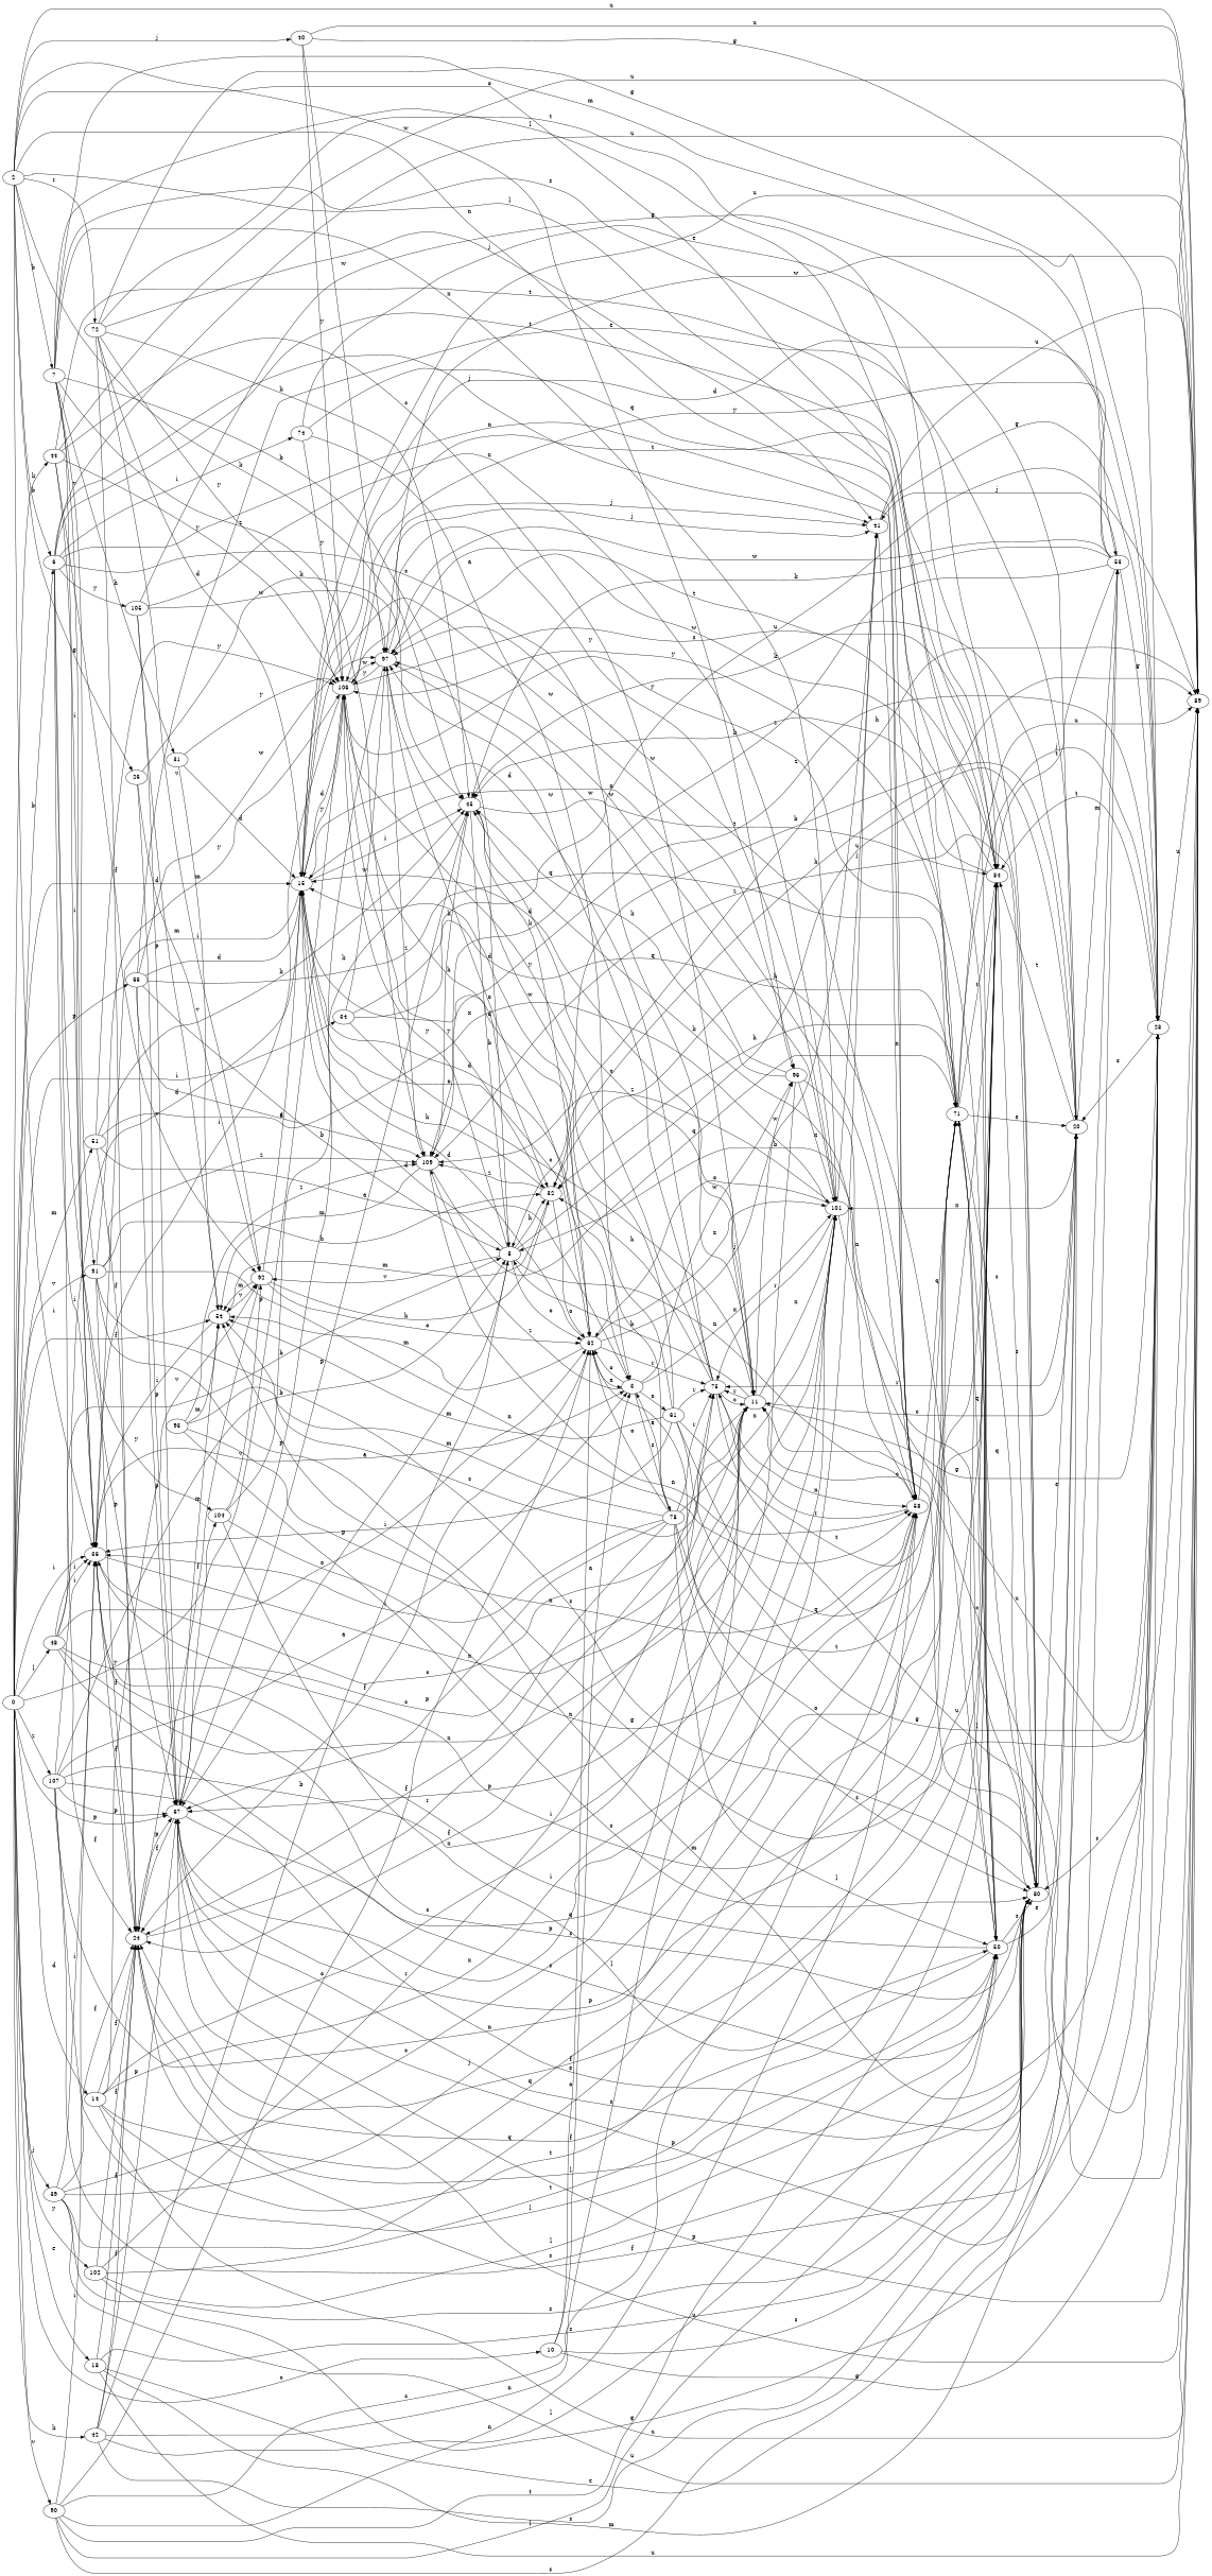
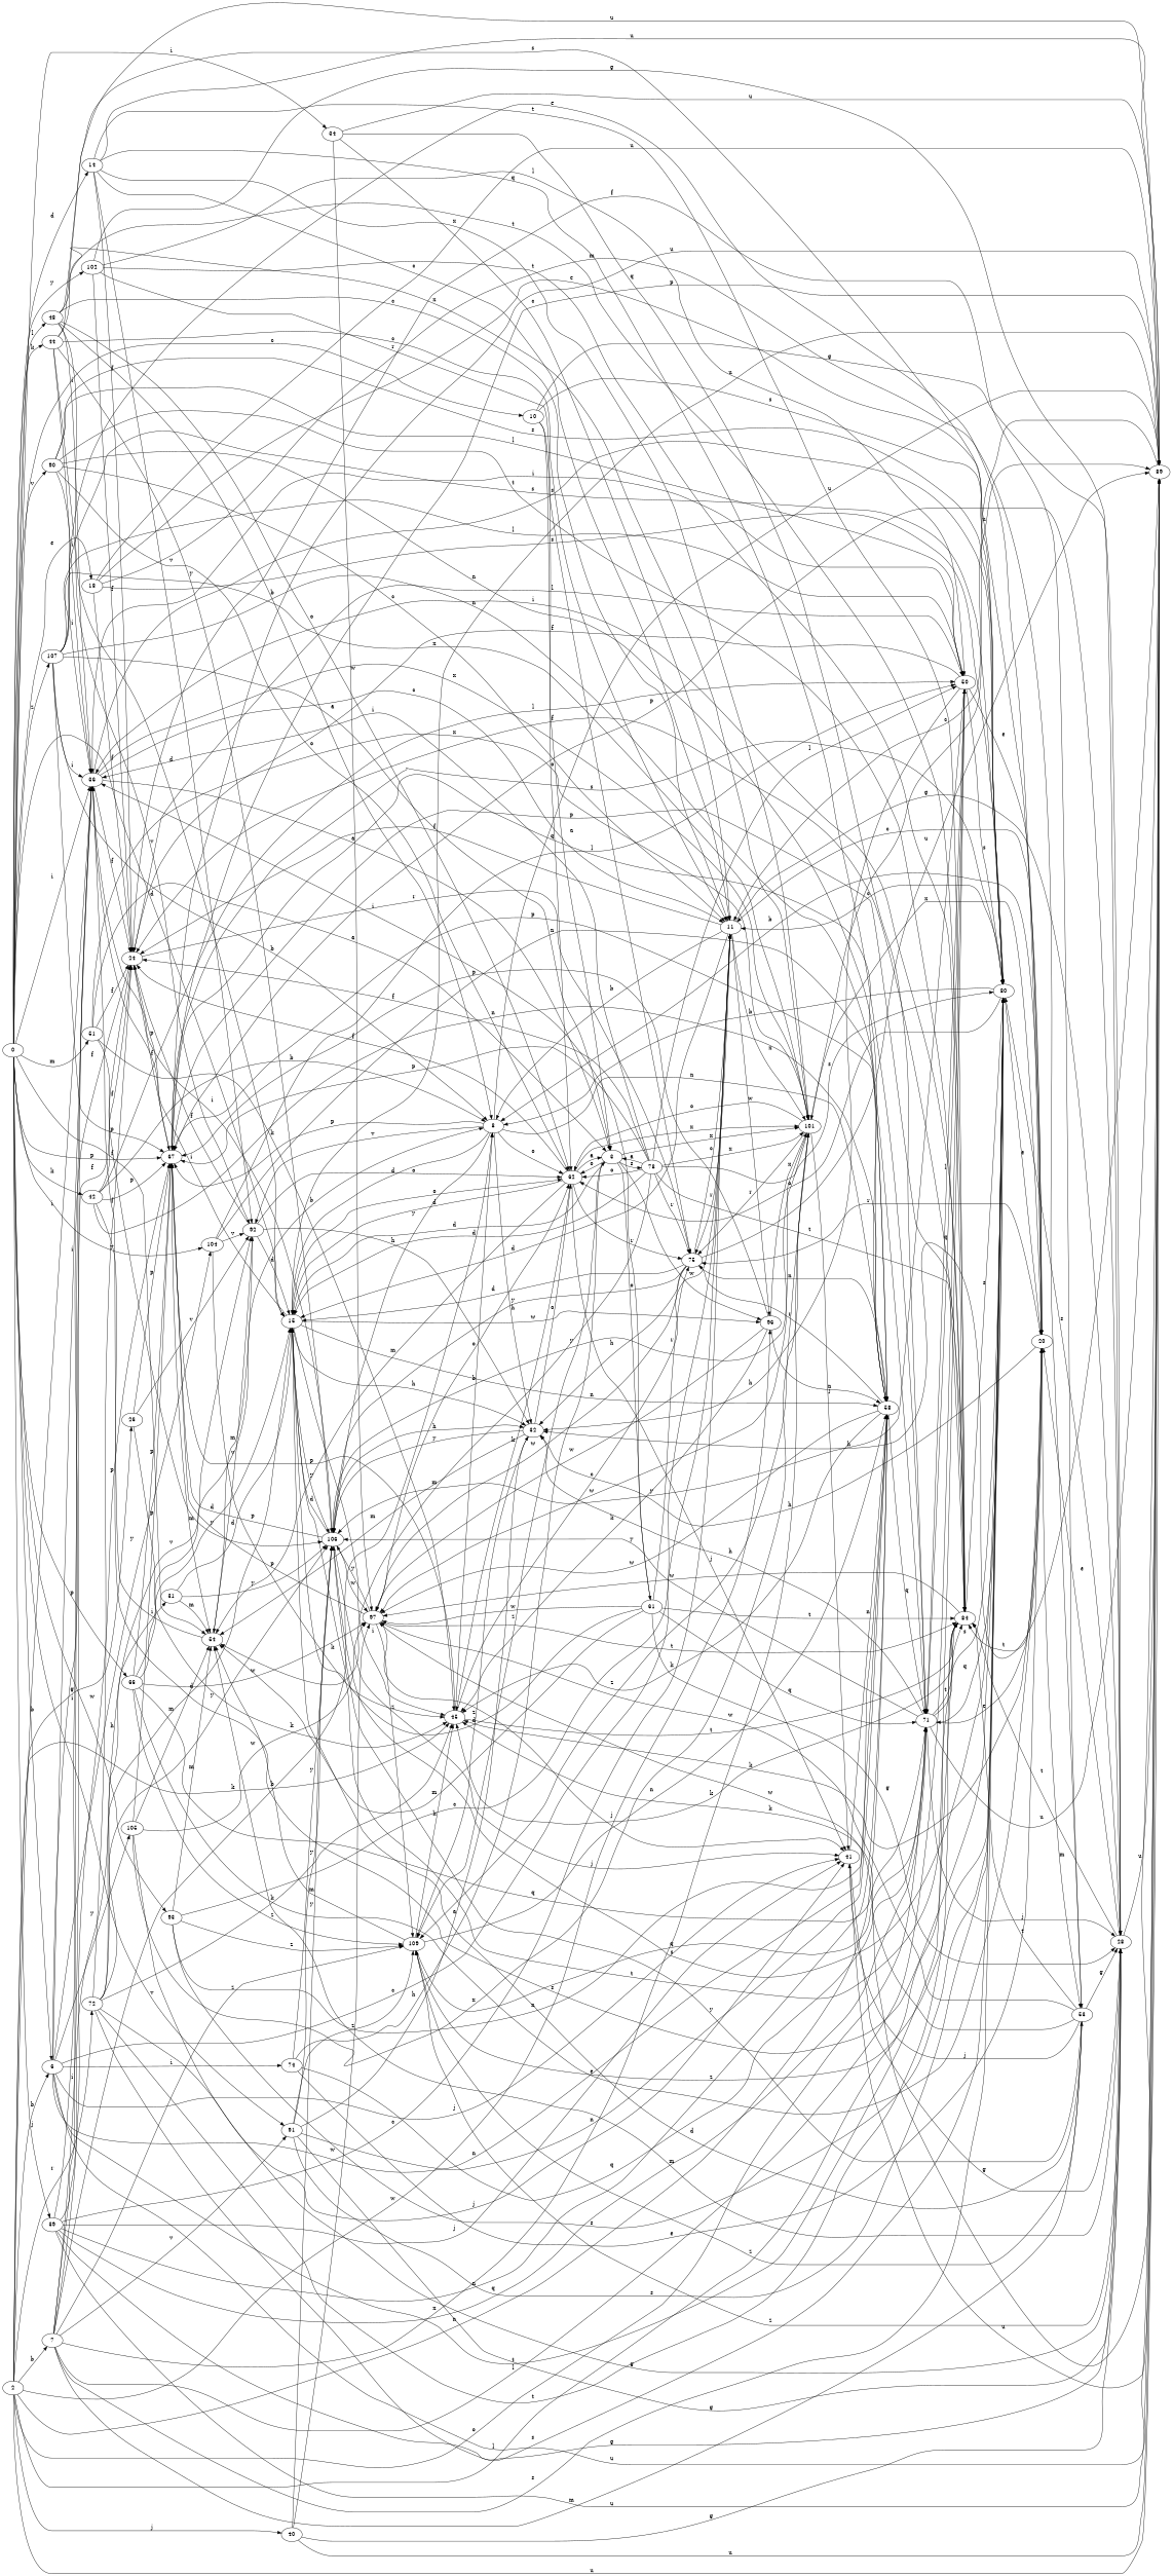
  strict digraph {
    rankdir=LR
    0
    6
    10
    14
    15
    18
    34
    36
    39
    42
    44
    48
    51
    66
    67
    90
    91
    93
    102
    104
    107
    54
    24
    58
    89
    11
    41
    74
    84
    105
    3
    62
    80
    28
    71
    101
    92
    45
    96
    32
    106
    53
    20
    50
    75
    97
    8
    109
    2
    7
    26
    40
    72
    31
    61
    78
    0 -> 6 [label=b]
    0 -> 10 [label=c]
    0 -> 14 [label=d]
    0 -> 15 [label=d]
    0 -> 18 [label=e]
    0 -> 34 [label=i]
    0 -> 36 [label=i]
    0 -> 39 [label=j]
    0 -> 42 [label=k]
    0 -> 44 [label=k]
    0 -> 48 [label=l]
    0 -> 51 [label=m]
    0 -> 66 [label=p]
    0 -> 67 [label=p]
    0 -> 90 [label=v]
    0 -> 91 [label=v]
+   0 -> 93 [label=w]
    0 -> 102 [label=y]
    0 -> 104 [label=y]
    0 -> 107 [label=z]
    0 -> 54 [label=f]
    6 -> 36 [label=i]
    6 -> 104 [label=y]
    6 -> 24 [label=f]
    6 -> 58 [label=n]
    6 -> 89 [label=u]
    6 -> 11 [label=c]
    6 -> 41 [label=j]
    6 -> 74 [label=i]
    6 -> 84 [label=t]
    6 -> 105 [label=y]
    10 -> 3 [label=a]
    10 -> 62 [label=o]
    10 -> 80 [label=s]
    10 -> 28 [label=g]
    14 -> 24 [label=f]
    14 -> 89 [label=u]
    14 -> 11 [label=c]
    14 -> 84 [label=t]
    14 -> 71 [label=q]
    14 -> 101 [label=x]
    14 -> 92 [label=v]
    15 -> 36 [label=i]
    15 -> 58 [label=n]
    15 -> 89 [label=u]
    15 -> 84 [label=t]
    15 -> 62 [label=o]
    15 -> 45 [label=i]
    15 -> 96 [label=w]
    15 -> 32 [label=h]
    15 -> 106 [label=y]
    18 -> 24 [label=f]
    18 -> 89 [label=u]
    18 -> 80 [label=s]
    18 -> 53 [label=m]
    18 -> 20 [label=e]
    34 -> 89 [label=u]
    34 -> 11 [label=c]
    34 -> 71 [label=q]
    34 -> 97 [label=w]
    36 -> 24 [label=f]
    36 -> 11 [label=c]
    36 -> 3 [label=a]
    36 -> 80 [label=s]
    36 -> 101 [label=x]
    39 -> 36 [label=i]
    39 -> 24 [label=f]
+   39 -> 58 [label=n]
    39 -> 89 [label=u]
    39 -> 11 [label=c]
    39 -> 41 [label=j]
    39 -> 80 [label=s]
    39 -> 71 [label=q]
    42 -> 67 [label=p]
    42 -> 24 [label=f]
    42 -> 58 [label=n]
    42 -> 80 [label=s]
    42 -> 50 [label=l]
    42 -> 8 [label=b]
    44 -> 36 [label=i]
    44 -> 89 [label=u]
    44 -> 11 [label=c]
    44 -> 84 [label=t]
    44 -> 92 [label=v]
    44 -> 106 [label=y]
    48 -> 15 [label=d]
    48 -> 36 [label=i]
    48 -> 11 [label=c]
    48 -> 62 [label=o]
    48 -> 80 [label=s]
    48 -> 101 [label=x]
    48 -> 8 [label=b]
    51 -> 24 [label=f]
    51 -> 3 [label=a]
    51 -> 101 [label=x]
    51 -> 45 [label=k]
    51 -> 106 [label=y]
    66 -> 15 [label=d]
    66 -> 67 [label=p]
    66 -> 71 [label=q]
    66 -> 20 [label=e]
    66 -> 97 [label=w]
    66 -> 8 [label=b]
    66 -> 109 [label=z]
    67 -> 54 [label=m]
    67 -> 24 [label=f]
    67 -> 89 [label=u]
    67 -> 80 [label=s]
    67 -> 71 [label=q]
    90 -> 36 [label=i]
    90 -> 58 [label=n]
    90 -> 11 [label=c]
    90 -> 84 [label=t]
    90 -> 62 [label=o]
    90 -> 80 [label=s]
    90 -> 50 [label=l]
-   91 -> 24 [label=f]
    91 -> 58 [label=n]
    91 -> 80 [label=s]
    91 -> 28 [label=g]
    91 -> 32 [label=h]
    91 -> 106 [label=y]
    91 -> 109 [label=z]
    93 -> 54 [label=m]
    93 -> 58 [label=n]
    93 -> 11 [label=c]
    93 -> 80 [label=s]
    93 -> 109 [label=z]
    102 -> 24 [label=f]
    102 -> 84 [label=t]
    102 -> 28 [label=g]
    102 -> 50 [label=l]
    102 -> 75 [label=r]
    104 -> 58 [label=n]
    104 -> 92 [label=v]
    104 -> 45 [label=k]
    104 -> 50 [label=l]
    107 -> 36 [label=i]
    107 -> 67 [label=p]
    107 -> 58 [label=n]
    107 -> 3 [label=a]
    107 -> 80 [label=s]
    107 -> 101 [label=x]
    107 -> 20 [label=e]
    107 -> 50 [label=l]
    107 -> 8 [label=b]
    54 -> 36 [label=i]
    54 -> 92 [label=v]
    24 -> 67 [label=p]
    24 -> 50 [label=l]
    24 -> 75 [label=r]
    58 -> 67 [label=p]
    58 -> 71 [label=q]
    58 -> 45 [label=k]
    58 -> 75 [label=r]
    58 -> 97 [label=w]
    89 -> 67 [label=p]
    89 -> 11 [label=c]
    89 -> 32 [label=h]
    89 -> 97 [label=w]
    11 -> 15 [label=d]
    11 -> 24 [label=f]
    11 -> 28 [label=g]
    11 -> 101 [label=x]
    11 -> 96 [label=w]
    11 -> 75 [label=r]
    11 -> 8 [label=b]
    41 -> 58 [label=n]
    41 -> 89 [label=u]
    41 -> 28 [label=g]
    74 -> 3 [label=a]
    74 -> 71 [label=q]
    74 -> 106 [label=y]
    74 -> 20 [label=e]
    84 -> 36 [label=i]
    84 -> 67 [label=p]
    84 -> 24 [label=f]
    84 -> 80 [label=s]
    84 -> 45 [label=k]
    84 -> 97 [label=w]
    105 -> 67 [label=p]
    105 -> 54 [label=m]
    105 -> 28 [label=g]
    105 -> 101 [label=x]
    105 -> 97 [label=w]
    3 -> 15 [label=d]
    3 -> 62 [label=o]
    3 -> 101 [label=x]
    3 -> 96 [label=w]
    3 -> 109 [label=z]
    3 -> 61 [label=o]
    3 -> 78 [label=s]
    62 -> 15 [label=d]
    62 -> 54 [label=m]
    62 -> 24 [label=f]
    62 -> 41 [label=j]
    62 -> 3 [label=a]
    62 -> 101 [label=x]
    62 -> 45 [label=k]
    62 -> 75 [label=r]
    80 -> 11 [label=c]
    80 -> 62 [label=o]
    80 -> 71 [label=q]
    80 -> 20 [label=e]
    80 -> 8 [label=b]
    80 -> 109 [label=z]
    28 -> 67 [label=p]
    28 -> 54 [label=m]
    28 -> 89 [label=u]
    28 -> 84 [label=t]
    28 -> 80 [label=s]
    28 -> 20 [label=e]
    28 -> 109 [label=z]
    71 -> 89 [label=u]
    71 -> 84 [label=t]
    71 -> 80 [label=s]
    71 -> 28 [label=j]
    71 -> 32 [label=h]
    71 -> 106 [label=y]
    71 -> 20 [label=e]
    71 -> 50 [label=l]
    101 -> 89 [label=u]
    101 -> 41 [label=j]
    101 -> 62 [label=o]
    101 -> 106 [label=y]
    101 -> 75 [label=r]
    101 -> 97 [label=w]
    101 -> 109 [label=z]
    92 -> 15 [label=d]
    92 -> 54 [label=m]
    92 -> 24 [label=f]
    92 -> 62 [label=o]
    92 -> 32 [label=h]
    45 -> 67 [label=p]
    45 -> 11 [label=c]
    45 -> 84 [label=t]
    45 -> 8 [label=b]
    96 -> 67 [label=p]
    96 -> 58 [label=n]
    96 -> 101 [label=x]
    96 -> 45 [label=k]
    96 -> 97 [label=w]
    32 -> 54 [label=m]
    32 -> 62 [label=o]
    32 -> 106 [label=y]
    32 -> 109 [label=z]
    106 -> 15 [label=d]
    106 -> 36 [label=i]
    106 -> 67 [label=p]
    106 -> 41 [label=j]
    106 -> 80 [label=s]
    106 -> 32 [label=h]
    106 -> 97 [label=w]
    53 -> 15 [label=d]
    53 -> 24 [label=f]
    53 -> 41 [label=j]
    53 -> 84 [label=t]
    53 -> 28 [label=g]
    53 -> 45 [label=k]
    53 -> 106 [label=y]
    53 -> 97 [label=w]
    53 -> 109 [label=z]
    20 -> 11 [label=c]
    20 -> 84 [label=t]
    20 -> 101 [label=x]
    20 -> 45 [label=k]
    20 -> 32 [label=h]
    20 -> 53 [label=m]
    20 -> 75 [label=r]
    20 -> 8 [label=b]
    50 -> 36 [label=i]
    50 -> 24 [label=f]
    50 -> 80 [label=s]
    50 -> 71 [label=q]
    50 -> 32 [label=h]
    50 -> 106 [label=y]
    50 -> 20 [label=e]
    75 -> 15 [label=d]
    75 -> 58 [label=n]
    75 -> 89 [label=u]
    75 -> 11 [label=c]
    75 -> 32 [label=h]
    75 -> 106 [label=y]
    75 -> 97 [label=w]
    97 -> 67 [label=p]
    97 -> 41 [label=j]
    97 -> 84 [label=t]
    97 -> 62 [label=o]
    97 -> 106 [label=y]
    97 -> 109 [label=z]
    8 -> 15 [label=d]
    8 -> 67 [label=p]
    8 -> 58 [label=n]
    8 -> 89 [label=u]
    8 -> 62 [label=o]
    8 -> 92 [label=v]
    8 -> 32 [label=h]
    8 -> 106 [label=y]
    109 -> 54 [label=m]
    109 -> 58 [label=n]
    109 -> 71 [label=q]
    109 -> 45 [label=k]
    2 -> 6 [label=b]
    2 -> 36 [label=i]
    2 -> 58 [label=n]
    2 -> 89 [label=u]
    2 -> 71 [label=o]
    2 -> 45 [label=k]
    2 -> 96 [label=w]
    2 -> 50 [label=l]
    2 -> 7 [label=b]
    2 -> 26 [label=g]
    2 -> 40 [label=j]
    2 -> 72 [label=r]
    7 -> 36 [label=i]
    7 -> 67 [label=p]
    7 -> 91 [label=v]
    7 -> 80 [label=s]
    7 -> 101 [label=x]
    7 -> 53 [label=m]
    7 -> 50 [label=l]
    7 -> 8 [label=b]
    7 -> 109 [label=z]
    7 -> 31 [label=h]
    26 -> 67 [label=p]
    26 -> 92 [label=v]
    26 -> 45 [label=k]
    40 -> 89 [label=u]
    40 -> 28 [label=g]
    40 -> 106 [label=y]
    40 -> 97 [label=w]
    72 -> 15 [label=d]
    72 -> 24 [label=f]
    72 -> 41 [label=j]
    72 -> 84 [label=t]
    72 -> 28 [label=g]
    72 -> 92 [label=v]
    72 -> 45 [label=k]
    72 -> 106 [label=y]
    31 -> 15 [label=d]
    31 -> 54 [label=m]
    31 -> 106 [label=y]
    61 -> 15 [label=d]
    61 -> 36 [label=i]
    61 -> 54 [label=m]
    61 -> 84 [label=t]
    61 -> 28 [label=g]
    61 -> 71 [label=q]
    61 -> 75 [label=r]
    61 -> 97 [label=w]
    78 -> 15 [label=d]
    78 -> 36 [label=i]
    78 -> 67 [label=p]
    78 -> 54 [label=m]
    78 -> 24 [label=f]
    78 -> 84 [label=t]
    78 -> 3 [label=a]
    78 -> 62 [label=o]
    78 -> 80 [label=s]
    78 -> 101 [label=x]
    78 -> 50 [label=l]
    78 -> 75 [label=r]
  }
